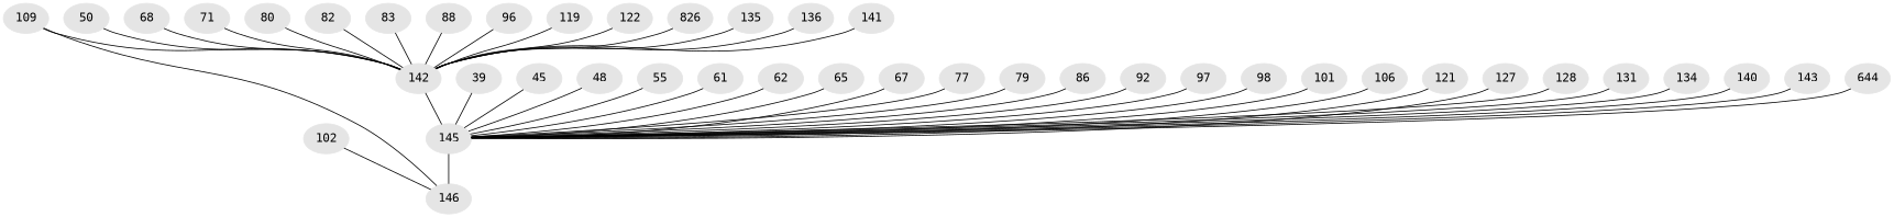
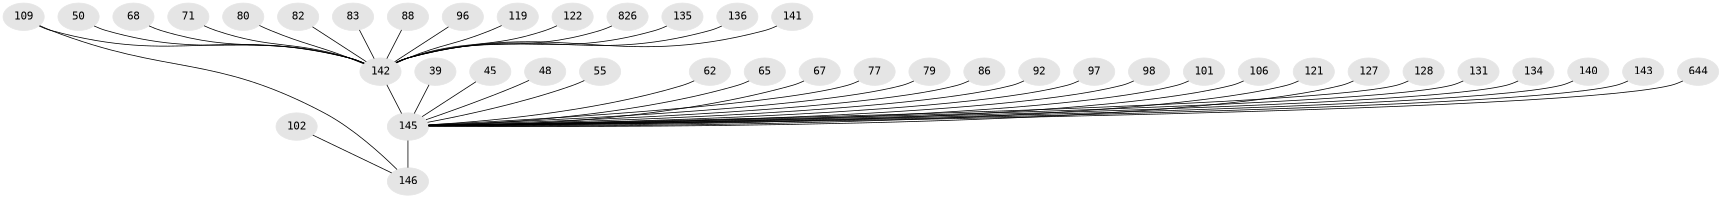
  graph {
    fontname="DejaVu Sans Mono"
    node [color=gray90 fontname="DejaVu Sans Mono" style=filled]
    edge [fontname="DejaVu Sans Mono"]
    145 [super="+133+137+7+18"]
    146 [super="+132+113+22+52+115+54+64+66+99"]
    39
    45
    48
    142 [super="+58+95+124+138+129+14+26+35+139"]
    50
    55
-   61
    62
    65
    67
    68
    71
    77
    79
    80
    82
    83
    86
    88
    92 [super="+17+23"]
    96
    97
    98
    101
    102
    106
    109
    119
    121
    122
    n33 [label=826]
    127
    128
    131
    134
    135
    136 [super="+112"]
    140
    141
    143
    n43 [label=644 super="+123"]
    145 -- 146 [weight=5]
    39 -- 145
    45 -- 145
    48 -- 145
    142 -- 145 [weight=24]
    50 -- 142
    55 -- 145
-   61 -- 145
    62 -- 145
    65 -- 145
    67 -- 145
    68 -- 142
    71 -- 142
    77 -- 145
    79 -- 145
    80 -- 142
    82 -- 142
    83 -- 142
    86 -- 145
    88 -- 142
    92 -- 145 [weight=2]
    96 -- 142
    97 -- 145
    98 -- 145
    101 -- 145
    102 -- 146
    106 -- 145
    109 -- 146
    109 -- 142
    119 -- 142
    121 -- 145
    122 -- 142
    n33 -- 142
    127 -- 145 [weight=2]
    128 -- 145
    131 -- 145
    134 -- 145
    135 -- 142
    136 -- 142
    140 -- 145
    141 -- 142
    143 -- 145
    n43 -- 145
  }
